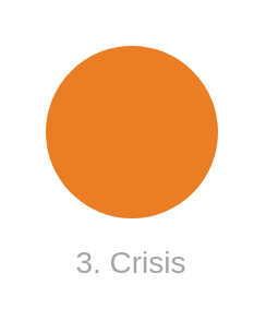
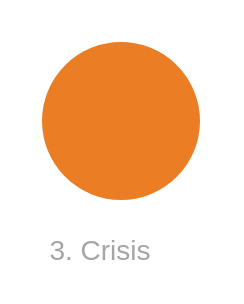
  <mxCell id="0" />
  <mxCell id="1" parent="0" />
  <mxCell id="2" value="" style="ellipse;whiteSpace=wrap;html=1;aspect=fixed;strokeColor=#FFFFFF;fillColor=#eb7d24;" parent="1" vertex="1"><mxGeometry x="20" y="20" width="80" height="80" as="geometry" /></mxCell>
- <mxCell id="3" value="3. Crisis" style="rounded=0;whiteSpace=wrap;html=1;strokeColor=none;fontSize=14;fontColor=#a5a5a5;fillColor=none;" parent="1" vertex="1"><mxGeometry x="20" y="110" width="80" height="20" as="geometry" /></mxCell>
+ <mxCell id="3" value="3. Crisis" style="rounded=0;whiteSpace=wrap;html=1;strokeColor=none;fontSize=14;fontColor=#a5a5a5;fillColor=none;" parent="1" vertex="1"><mxGeometry x="10" y="115" width="80" height="20" as="geometry" /></mxCell>
